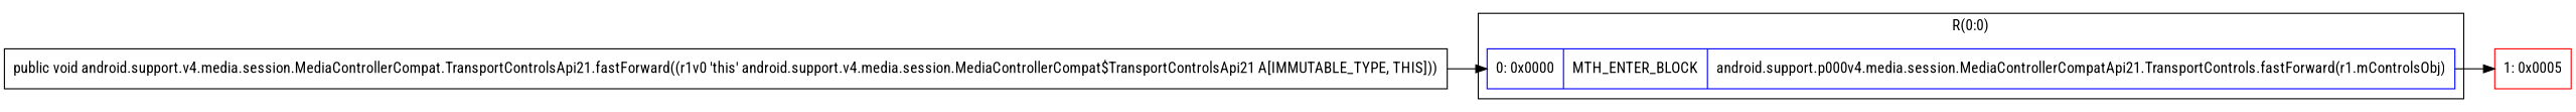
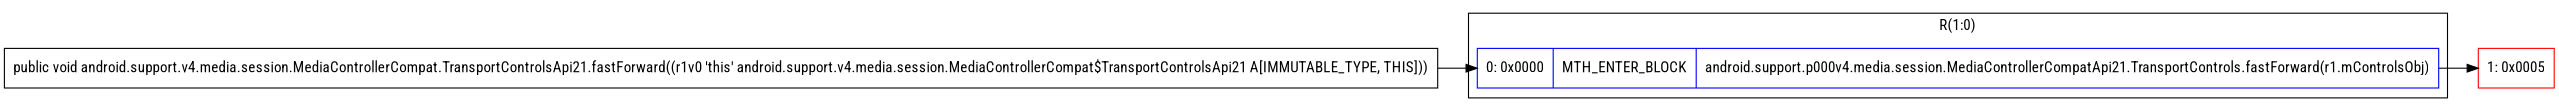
  digraph {
    rankdir=LR
    fontname="Roboto Condensed"
    node [shape=record fontname="Roboto Condensed"]
    edge [fontname="Roboto Condensed"]
    n1 [color=blue label="{0\:\ 0x0000|MTH_ENTER_BLOCK\l|android.support.p000v4.media.session.MediaControllerCompatApi21.TransportControls.fastForward(r1.mControlsObj)\l}"]
    n2 [color=red label="{1\:\ 0x0005}"]
    n3 [label="{public void android.support.v4.media.session.MediaControllerCompat.TransportControlsApi21.fastForward((r1v0 'this' android.support.v4.media.session.MediaControllerCompat$TransportControlsApi21 A[IMMUTABLE_TYPE, THIS])) }"]
    subgraph cluster_1 {
-     label="R(0:0)"
+     label="R(1:0)"
      n1
    }
    n1 -> n2
    n3 -> n1
  }
